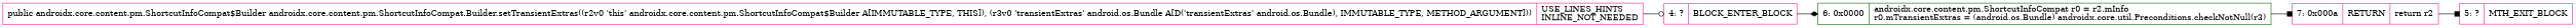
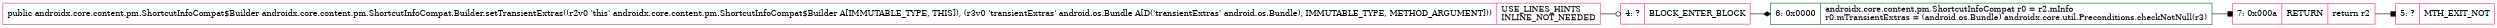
  digraph {
    rankdir=LR
    node [color=deeppink shape=record]
    edge [arrowhead=box]
    n1 [label="{4\:\ ?|BLOCK_ENTER_BLOCK\l}"]
    n2 [color=darkgreen label="{6\:\ 0x0000|androidx.core.content.pm.ShortcutInfoCompat r0 = r2.mInfo\lr0.mTransientExtras = (android.os.Bundle) androidx.core.util.Preconditions.checkNotNull(r3)\l}"]
    n3 [label="{7\:\ 0x000a|RETURN\l|return r2\l}"]
-   n4 [label="{5\:\ ?|MTH_EXIT_BLOCK\l}"]
+   n4 [label="{5\:\ ?|MTH_EXIT_NOT\l}"]
    n5 [label="{public androidx.core.content.pm.ShortcutInfoCompat$Builder androidx.core.content.pm.ShortcutInfoCompat.Builder.setTransientExtras((r2v0 'this' androidx.core.content.pm.ShortcutInfoCompat$Builder A[IMMUTABLE_TYPE, THIS]), (r3v0 'transientExtras' android.os.Bundle A[D('transientExtras' android.os.Bundle), IMMUTABLE_TYPE, METHOD_ARGUMENT]))  | USE_LINES_HINTS\lINLINE_NOT_NEEDED\l}"]
    n1 -> n2 [arrowhead=diamond]
    n2 -> n3
    n3 -> n4
    n5 -> n1 [arrowhead=odot]
  }
